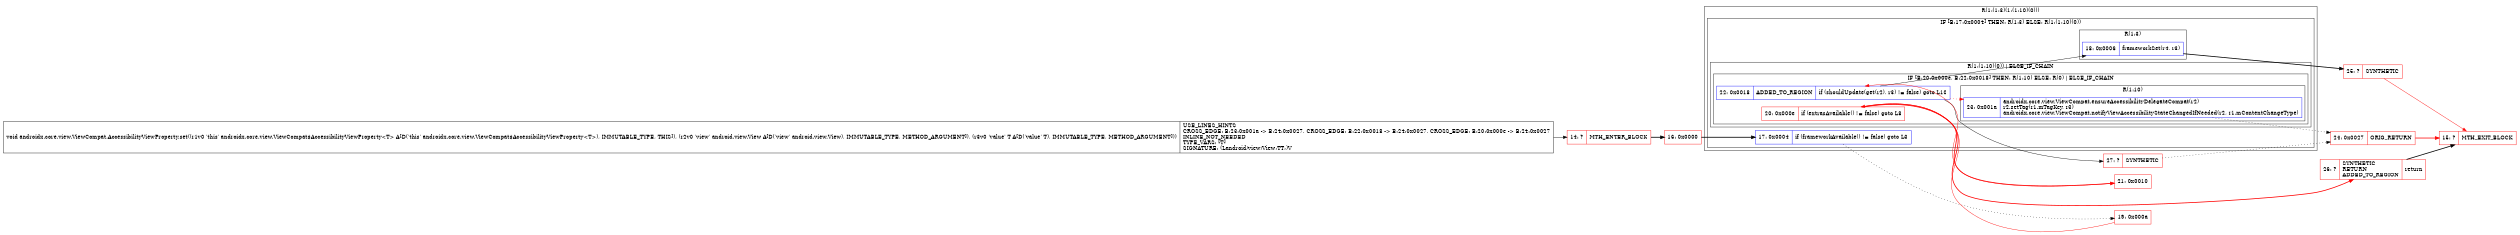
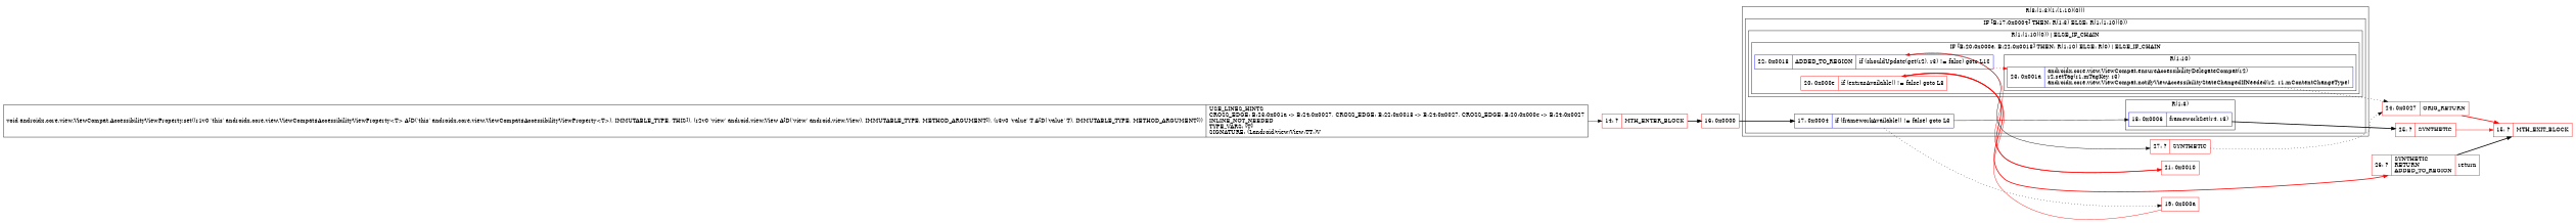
  digraph {
    rankdir=LR
    node [color=red shape=record]
    edge [color=black style=bold]
    n1 [color=blue label="{18\:\ 0x0006|frameworkSet(r4, r3)\l}"]
    n2 [color=blue label="{23\:\ 0x001a|androidx.core.view.ViewCompat.ensureAccessibilityDelegateCompat(r2)\lr2.setTag(r1.mTagKey, r3)\landroidx.core.view.ViewCompat.notifyViewAccessibilityStateChangedIfNeeded(r2, r1.mContentChangeType)\l}"]
    n3 [label="{20\:\ 0x000e|if (extrasAvailable() != false) goto L8\l}"]
    n4 [color=blue label="{22\:\ 0x0018|ADDED_TO_REGION\l|if (shouldUpdate(get(r2), r3) != false) goto L10\l}"]
    n5 [color=blue label="{17\:\ 0x0004|if (frameworkAvailable() != false) goto L3\l}"]
    n6 [label="{25\:\ ?|SYNTHETIC\l}"]
    n7 [label="{24\:\ 0x0027|ORIG_RETURN\l}"]
    n8 [label="{21\:\ 0x0010}"]
    n9 [label="{26\:\ ?|SYNTHETIC\lRETURN\lADDED_TO_REGION\l|return\l}"]
    n10 [label="{27\:\ ?|SYNTHETIC\l}"]
    n11 [label="{19\:\ 0x000a}"]
    n12 [label="{15\:\ ?|MTH_EXIT_BLOCK\l}"]
    n13 [label="{14\:\ ?|MTH_ENTER_BLOCK\l}"]
    n14 [label="{16\:\ 0x0000}"]
    n15 [label="{void androidx.core.view.ViewCompat.AccessibilityViewProperty.set((r1v0 'this' androidx.core.view.ViewCompat$AccessibilityViewProperty\<T\> A[D('this' androidx.core.view.ViewCompat$AccessibilityViewProperty\<T\>), IMMUTABLE_TYPE, THIS]), (r2v0 'view' android.view.View A[D('view' android.view.View), IMMUTABLE_TYPE, METHOD_ARGUMENT]), (r3v0 'value' T A[D('value' T), IMMUTABLE_TYPE, METHOD_ARGUMENT]))  | USE_LINES_HINTS\lCROSS_EDGE: B:23:0x001a \-\> B:24:0x0027, CROSS_EDGE: B:22:0x0018 \-\> B:24:0x0027, CROSS_EDGE: B:20:0x000e \-\> B:24:0x0027\lINLINE_NOT_NEEDED\lTYPE_VARS: [T]\lSIGNATURE: (Landroid\/view\/View;TT;)V\l}" color=""]
    subgraph cluster_1 {
-     label="R(1:(1:3)(1:(1:10)(0)))"
+     label="R(8:(1:3)(1:(1:10)(0)))"
      subgraph cluster_2 {
        label="IF [B:17:0x0004] THEN: R(1:3) ELSE: R(1:(1:10)(0))"
        n5
        subgraph cluster_3 {
          label="R(1:3)"
          n1
        }
        subgraph cluster_4 {
          label="R(1:(1:10)(0)) | ELSE_IF_CHAIN\l"
          subgraph cluster_5 {
            label="IF [B:20:0x000e, B:22:0x0018] THEN: R(1:10) ELSE: R(0) | ELSE_IF_CHAIN\l"
            n3
            n4
            subgraph cluster_6 {
              label="R(1:10)"
              n2
            }
            subgraph cluster_7 {
              label="R(0)"
            }
          }
        }
      }
    }
    n1 -> n6
    n2 -> n7 [style=dotted]
    n3 -> n8 [color=red]
    n3 -> n9 [color=red]
    n4 -> n2 [color=red style=dotted]
    n4 -> n10 [style=solid]
-   n4 -> n1 [style=solid]
+   n5 -> n1 [style=solid]
    n5 -> n11 [style=dotted]
    n6 -> n12 [color=red style=solid]
    n7 -> n12 [color=red]
    n8 -> n4 [color=red style=solid]
    n9 -> n12
    n10 -> n7 [style=dotted]
    n11 -> n3 [color=red style=solid]
    n13 -> n14
    n14 -> n5
    n15 -> n13 [style=solid]
  }
